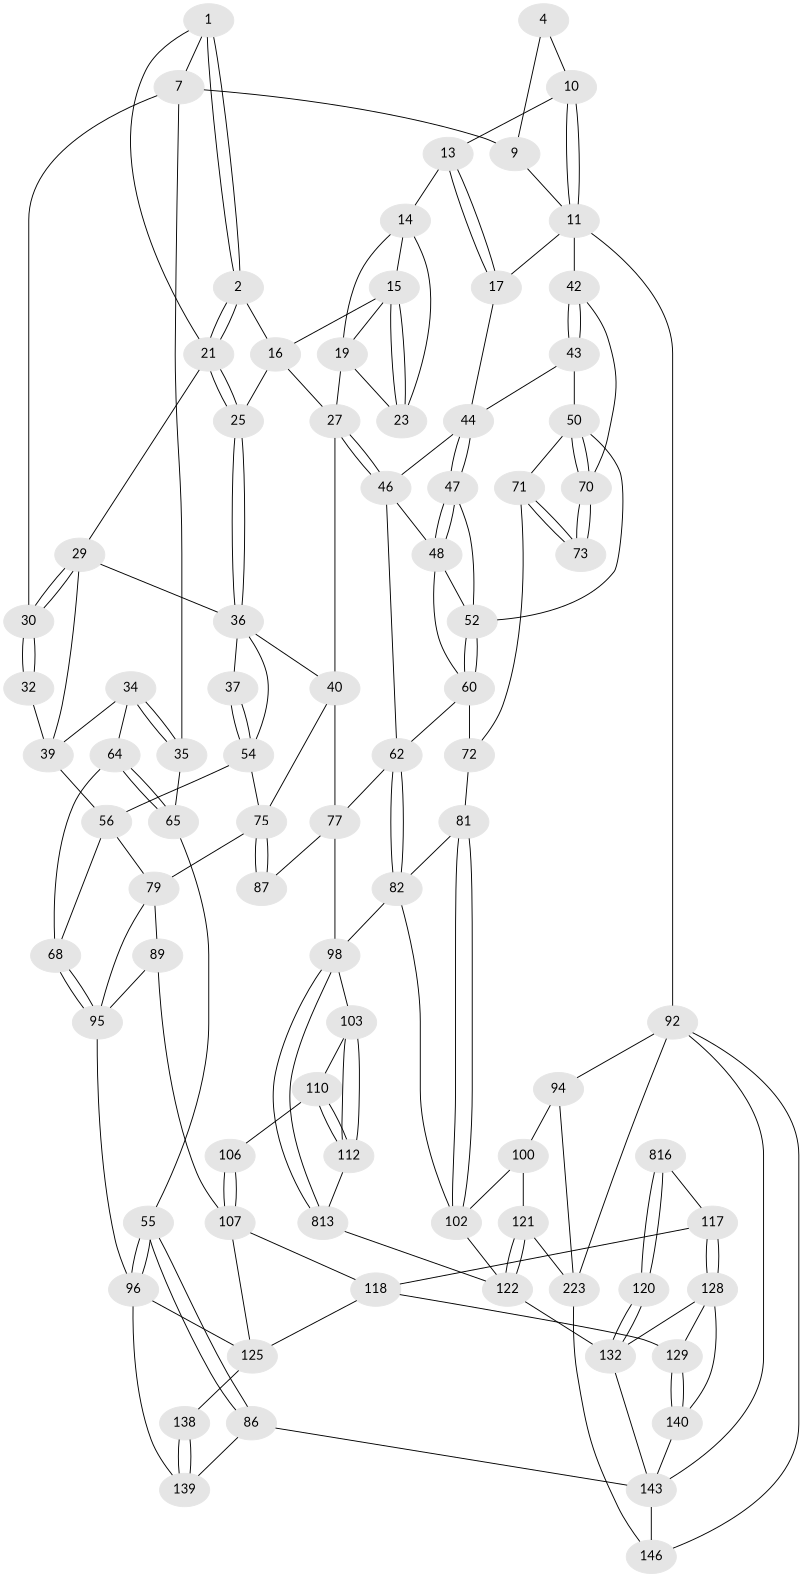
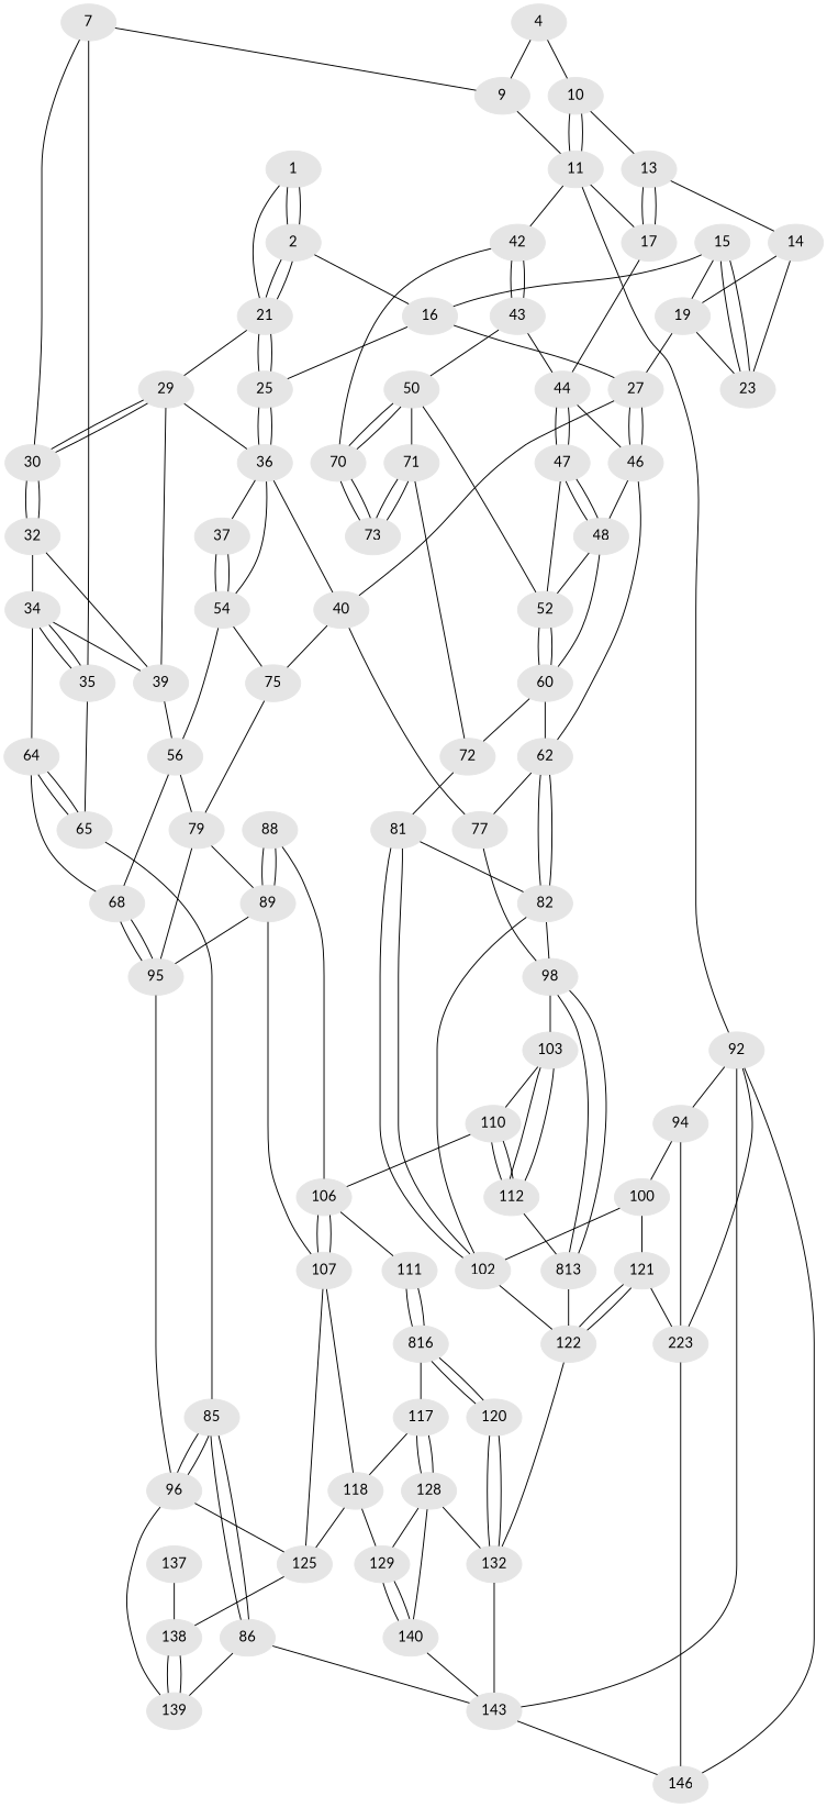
  graph {
    fontname=Lato
    node [color=gray90 fontname=Lato style=filled]
    edge [fontname=Lato]
    1 [super="+6"]
    2 [super="+3"]
    7 [super="+8"]
    21 [super="+22"]
    16 [super="+24"]
    9
    30 [super="+31"]
    35
    25
    29 [super="+38"]
    4 [super="+5"]
    10
    27 [super="+28"]
    11 [super="+12"]
    13
    32 [super="+33"]
    65 [super="+66"]
    17 [super="+18"]
    42
    92 [super="+93"]
    86 [super="+145"]
    139
    143 [super="+147"]
    14 [super="+20"]
    44 [super="+45"]
    43
    70
    94 [super="+115"]
    n29 [label=223 super="+124"]
    146
    15
    19 [super="+26"]
    23
    36 [super="+41"]
    40 [super="+74"]
    46 [super="+49"]
    47
    39 [super="+57"]
    37
    54 [super="+55"]
    75 [super="+76"]
    77 [super="+78"]
    48 [super="+58"]
    62 [super="+63"]
    56 [super="+67"]
    34 [super="+59"]
    64 [super="+69"]
    68
-   85 [label=55]
+   85
    79 [super="+90"]
-   87
    98 [super="+99"]
    50 [super="+51"]
    73 [super="+83"]
    52 [super="+53"]
    71
    60 [super="+61"]
    82 [super="+97"]
    72 [super="+80"]
    n60 [label=95 super="+95"]
    89 [super="+108"]
    81
    102 [super="+109"]
    96 [super="+127"]
    100 [super="+101"]
    103 [super="+104"]
    n67 [label=813]
    107 [super="+119"]
    122 [super="+134"]
    121
    125 [super="+126"]
+   137 [super="+144"]
    138
+   88 [super="+105"]
    106
    110
    112 [super="+114"]
+   111
    118 [super="+131"]
    132 [super="+135"]
    n81 [label=816]
    129 [super="+130"]
    120
    117
    128 [super="+133"]
    140 [super="+142"]
    1 -- 2
    1 -- 2
-   1 -- 7
    1 -- 21
    2 -- 21
    2 -- 21
    2 -- 16
    7 -- 9
    7 -- 30
    7 -- 35
    21 -- 25
    21 -- 25
    21 -- 29
    16 -- 25
    16 -- 27
    9 -- 11
    30 -- 32 [weight=2]
    30 -- 32
    35 -- 65
    25 -- 36
    25 -- 36
    29 -- 30
    29 -- 30
    29 -- 36
    29 -- 39
    4 -- 9
    4 -- 10
    10 -- 11
    10 -- 11
    10 -- 13
    27 -- 40
    27 -- 46
    27 -- 46
    11 -- 17
    11 -- 42
    11 -- 92
    13 -- 17
    13 -- 17
    13 -- 14
    32 -- 39
+   32 -- 34
    65 -- 85
    17 -- 44
    42 -- 43
    42 -- 43
    42 -- 70
    92 -- 143
    92 -- 94
    92 -- n29
    92 -- 146
    86 -- 139
    86 -- 143
    143 -- 146
-   14 -- 15
    14 -- 19
    14 -- 23
    44 -- 46
    44 -- 47
    44 -- 47
    43 -- 44
    43 -- 50
    70 -- 73
    70 -- 73
    94 -- n29
    94 -- 100
    n29 -- 146
    15 -- 16
    15 -- 19
    15 -- 23
    15 -- 23
    19 -- 27
    19 -- 23
    36 -- 40
    36 -- 37
    36 -- 54
    40 -- 75
    40 -- 77
    46 -- 48
    46 -- 62
    47 -- 48
    47 -- 48
    47 -- 52
    39 -- 56
    37 -- 54
    37 -- 54
    54 -- 75
    54 -- 56
    75 -- 79
-   75 -- 87
-   75 -- 87
-   77 -- 87
    77 -- 98
    48 -- 52
    48 -- 60
    62 -- 77
    62 -- 82
    62 -- 82
    56 -- 68
    56 -- 79
    34 -- 35
    34 -- 35
    34 -- 39
    34 -- 64
    64 -- 65 [weight=2]
    64 -- 65
    64 -- 68
    68 -- n60
    68 -- n60
    85 -- 86
    85 -- 86
    85 -- 96
    85 -- 96
    79 -- n60
    79 -- 89
    98 -- 103
    98 -- n67
    98 -- n67
    50 -- 70
    50 -- 70
    50 -- 52
    50 -- 71
    52 -- 60
    52 -- 60
    71 -- 73
    71 -- 73
    71 -- 72
    60 -- 62
    60 -- 72
    82 -- 98
    82 -- 102
    72 -- 81
    n60 -- 96
    89 -- n60
    89 -- 107
    81 -- 82
    81 -- 102
    81 -- 102
    102 -- 122
    96 -- 139
    96 -- 125
    100 -- 102
    100 -- 121
    103 -- 110
    103 -- 112
    103 -- 112
    n67 -- 122
    107 -- 125
    107 -- 118
    122 -- 132
    121 -- n29
    121 -- 122
    121 -- 122
    125 -- 138
+   137 -- 138
    138 -- 139
    138 -- 139
+   88 -- 89
+   88 -- 89
+   88 -- 106
    106 -- 107
    106 -- 107
+   106 -- 111
    110 -- 106
    110 -- 112
    110 -- 112
    112 -- n67
+   111 -- n81
+   111 -- n81
    118 -- 125
    118 -- 129
    132 -- 143
    n81 -- 120
    n81 -- 120
    n81 -- 117
    129 -- 140
    129 -- 140
    120 -- 132
    120 -- 132
    117 -- 118
    117 -- 128
    117 -- 128
    128 -- 132
    128 -- 129
    128 -- 140
    140 -- 143
  }
